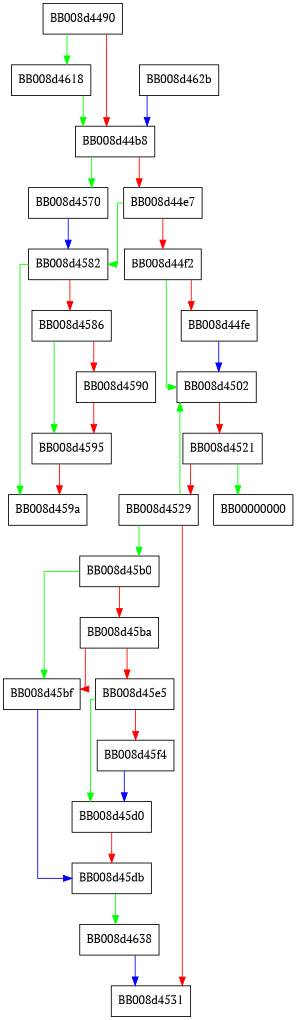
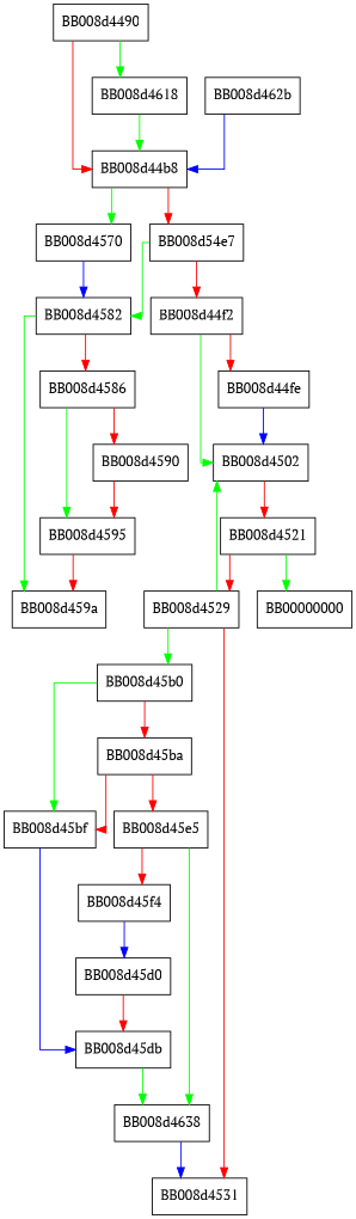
  digraph {
    fontname="PT Serif"
    splines=ortho
    node [fontname="PT Serif" shape=box]
    edge [color=red fontname="PT Serif"]
    BB008d4490
    BB008d4618
    BB008d44b8
    BB008d4570
-   BB008d44e7
+   BB008d44e7 [label=BB008d54e7]
    BB008d462b
    BB008d4582
    BB008d44f2
    BB008d459a
    BB008d4586
    BB008d4502
    BB008d44fe
    BB008d4595
    BB008d4590
    BB008d4521
    BB008d4529
    BB008d45b0
    BB008d4531
    BB00000000
    BB008d45bf
    BB008d45ba
    BB008d45db
    BB008d45e5
    BB008d4638
    BB008d45d0
    BB008d45f4
    BB008d4490 -> BB008d4618 [color=green]
    BB008d4490 -> BB008d44b8
    BB008d4618 -> BB008d44b8 [color=green]
    BB008d44b8 -> BB008d4570 [color=green]
    BB008d44b8 -> BB008d44e7
    BB008d4570 -> BB008d4582 [color=blue]
    BB008d44e7 -> BB008d4582 [color=green]
    BB008d44e7 -> BB008d44f2
    BB008d462b -> BB008d44b8 [color=blue]
    BB008d4582 -> BB008d459a [color=green]
    BB008d4582 -> BB008d4586
    BB008d44f2 -> BB008d4502 [color=green]
    BB008d44f2 -> BB008d44fe
    BB008d4586 -> BB008d4595 [color=green]
    BB008d4586 -> BB008d4590
    BB008d4502 -> BB008d4521
    BB008d44fe -> BB008d4502 [color=blue]
    BB008d4595 -> BB008d459a
    BB008d4590 -> BB008d4595
    BB008d4521 -> BB008d4529
    BB008d4521 -> BB00000000 [color=green]
    BB008d4529 -> BB008d4502 [color=green]
    BB008d4529 -> BB008d45b0 [color=green]
    BB008d4529 -> BB008d4531
    BB008d45b0 -> BB008d45bf [color=green]
    BB008d45b0 -> BB008d45ba
    BB008d45bf -> BB008d45db [color=blue]
    BB008d45ba -> BB008d45bf
    BB008d45ba -> BB008d45e5
    BB008d45db -> BB008d4638 [color=green]
-   BB008d45e5 -> BB008d45d0 [color=green]
+   BB008d45e5 -> BB008d4638 [color=green]
    BB008d45e5 -> BB008d45f4
    BB008d4638 -> BB008d4531 [color=blue]
    BB008d45d0 -> BB008d45db
    BB008d45f4 -> BB008d45d0 [color=blue]
  }
